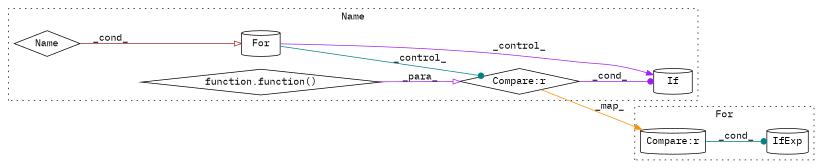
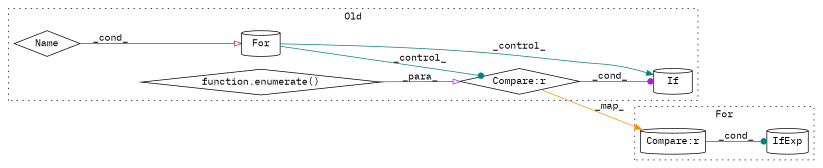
  digraph {
    fontname="IBM Plex Mono"
    rankdir=LR
    node [a=40 fontname="IBM Plex Mono" l=8 shape=cylinder]
    edge [arrowhead=dot color=purple fontname="IBM Plex Mono"]
-   n1 [a=75 l="10,1" label="function.function()" s="2371,2393" shape=diamond]
+   n1 [a=75 l="10,1" label="function.enumerate()" s="2371,2393" shape=diamond]
    n2 [a=107 l="4,14" label=For s="2347,2394"]
    n3 [a=96 l=3 label=If s=2408]
    n4 [a=87 l=11 label=Name s=2356 shape=diamond]
    n5 [label="Compare:r" s=2411 shape=diamond]
    n6 [a=51 l="4,6" label=IfExp s="2509,2521"]
    n7 [label="Compare:r" s=2513]
    subgraph cluster_1 {
-     label=Name
+     label=Old
      style=dotted
      n1
      n2
      n3
      n4
      n5
    }
    subgraph cluster_2 {
      label=For
      style=dotted
      n6
      n7
    }
    n1 -> n5 [arrowhead=onormal label=_para_]
-   n2 -> n3 [arrowhead=normal label=_control_]
+   n2 -> n3 [arrowhead=normal color=teal label=_control_]
    n2 -> n5 [color=teal label=_control_]
    n4 -> n2 [arrowhead=onormal color=brown label=_cond_]
    n5 -> n3 [label=_cond_]
    n5 -> n7 [arrowhead=normal color=darkorange label=_map_]
    n7 -> n6 [color=teal label=_cond_]
  }
